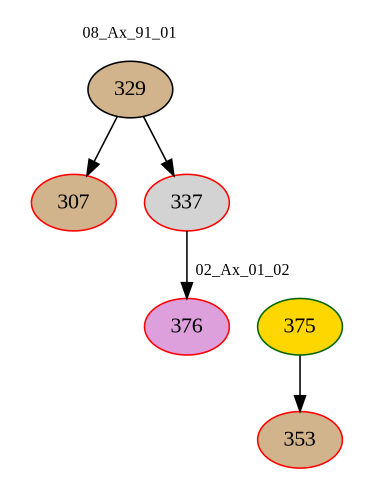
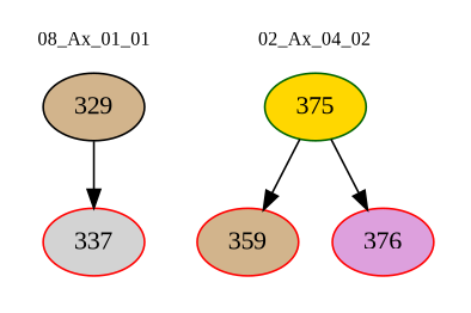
  digraph {
    fontname="Liberation Serif"
    node [color=red fillcolor=tan fontname="Liberation Serif" style=filled]
    edge [color=black fontname="Liberation Serif"]
    n1 [color=black label=329]
-   n2 [label=307]
    n3 [fillcolor=lightgrey label=337]
    n4 [color=darkgreen fillcolor=gold label=375]
-   n5 [label=353]
+   n5 [label=359]
    n6 [fillcolor=plum label=376]
    subgraph cluster_1 {
      color=white
      fontsize=10
-     label="08_Ax_91_01"
+     label="08_Ax_01_01"
      n1
-     n2
      n3
    }
    subgraph cluster_2 {
      color=white
      fontsize=10
-     label="02_Ax_01_02"
+     label="02_Ax_04_02"
      n4
      n5
      n6
    }
-   n1 -> n2
    n1 -> n3
    n4 -> n5
-   n3 -> n6
+   n4 -> n6
  }
